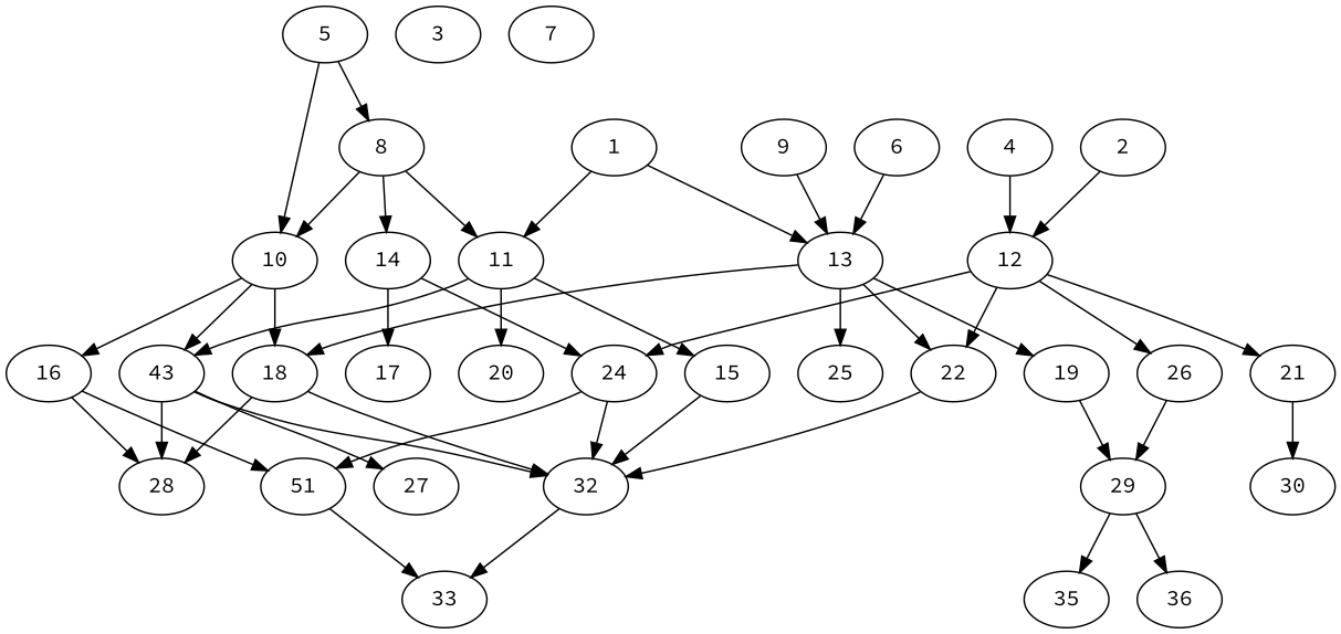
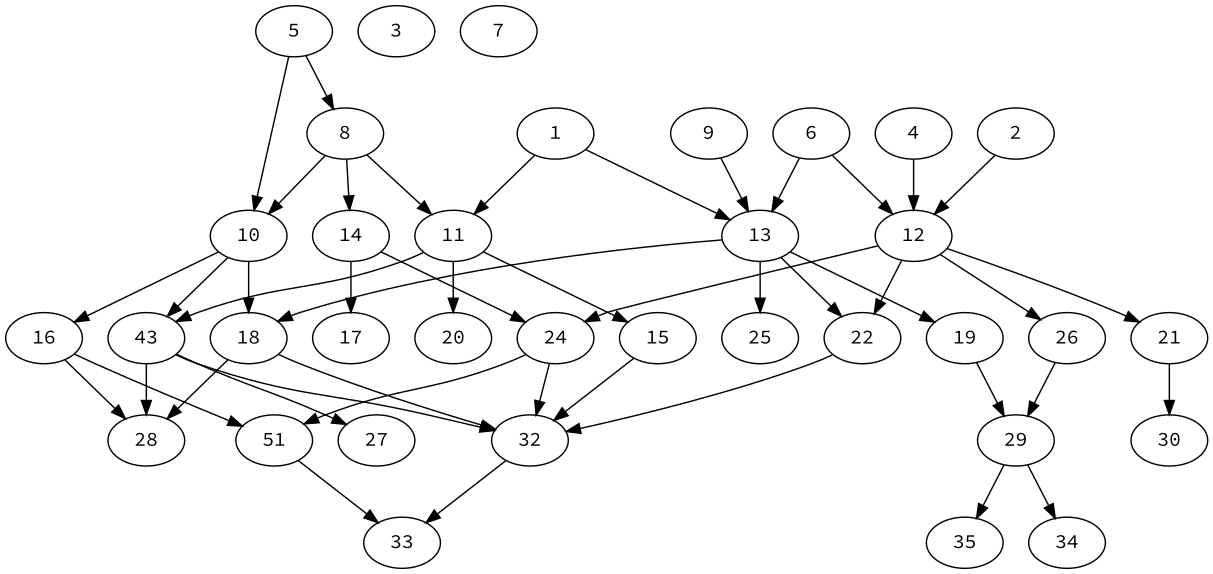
  digraph {
    fontname="Source Code Pro"
    node [alpha=0.12 fontname="Source Code Pro"]
    edge [fontname="Source Code Pro"]
    1 [alpha=0.03 expect_size=179019795788112288]
    11 [alpha=0.04 expect_size=137984862451184697344]
    13 [alpha=0.18 expect_size=16494347289221922816]
    n4 [alpha=0.15 expect_size=62622479920106831872 label=43]
    15 [expect_size=12918444564137639936]
    20 [alpha=0.07 expect_size=3316147632083747]
    18 [alpha=0.13 expect_size=4130828212447879]
    22 [alpha=0.19 expect_size=90840778964721467392]
    19 [alpha=0.05 expect_size=1043550883968712704]
    25 [alpha=0.10 expect_size=132694547143160656]
    28 [alpha=0.02 expect_size=524257276804554560]
    32 [alpha=0.10 expect_size=203575547080751448064]
    27 [alpha=0.17 expect_size=2261838740269106]
    29 [alpha=0.06 expect_size=182309116290290528]
    2 [alpha=0.06 expect_size=44069593056890847232]
    12 [alpha=0.16 expect_size=769491653263759]
    21 [alpha=0.11 expect_size=9038902312633892864]
    24 [alpha=0.01 expect_size=78602569534214896]
    26 [expect_size=180995478913267168]
    30 [alpha=0.10 expect_size=243669678205960192000]
    n21 [alpha=0.17 expect_size=714182610516655 label=51]
    3 [expect_size=140078811633942528]
    4 [alpha=0.14 expect_size=1436878949652753]
    5 [alpha=0.19 expect_size=77864604067973562368]
    10 [alpha=0.08 expect_size=55133513428523440]
    8 [alpha=0.18 expect_size=394158646543250]
    16 [alpha=0.15 expect_size=19477051723373504]
    6 [alpha=0.06 expect_size=5067390769429475]
    7 [alpha=0.09 expect_size=1648990824414415]
    14 [alpha=0.13 expect_size=1652952779280502]
    17 [alpha=0.14 expect_size=14949534967783227392]
    9 [alpha=0.01 expect_size=61476043390915182592]
    33 [expect_size=9861863656764764]
-   34 [alpha=0.05 expect_size=1003841339954126 label=36]
+   34 [alpha=0.05 expect_size=1003841339954126]
    35 [alpha=0.01 expect_size=8708121932678347]
    1 -> 11
    1 -> 13
    11 -> n4
    11 -> 15
    11 -> 20
    13 -> 18
    13 -> 22
    13 -> 19
    13 -> 25
    n4 -> 28
    n4 -> 32
    n4 -> 27
    15 -> 32
    18 -> 28
    18 -> 32
    22 -> 32
    19 -> 29
    32 -> 33
    29 -> 34
    29 -> 35
    2 -> 12
    12 -> 22
    12 -> 21
    12 -> 24
    12 -> 26
    21 -> 30
    24 -> 32
    24 -> n21
    26 -> 29
    n21 -> 33
    4 -> 12
    5 -> 10
    5 -> 8
    10 -> n4
    10 -> 18
    10 -> 16
    8 -> 11
    8 -> 10
    8 -> 14
    16 -> 28
    16 -> n21
    6 -> 13
+   6 -> 12
    14 -> 24
    14 -> 17
    9 -> 13
  }
